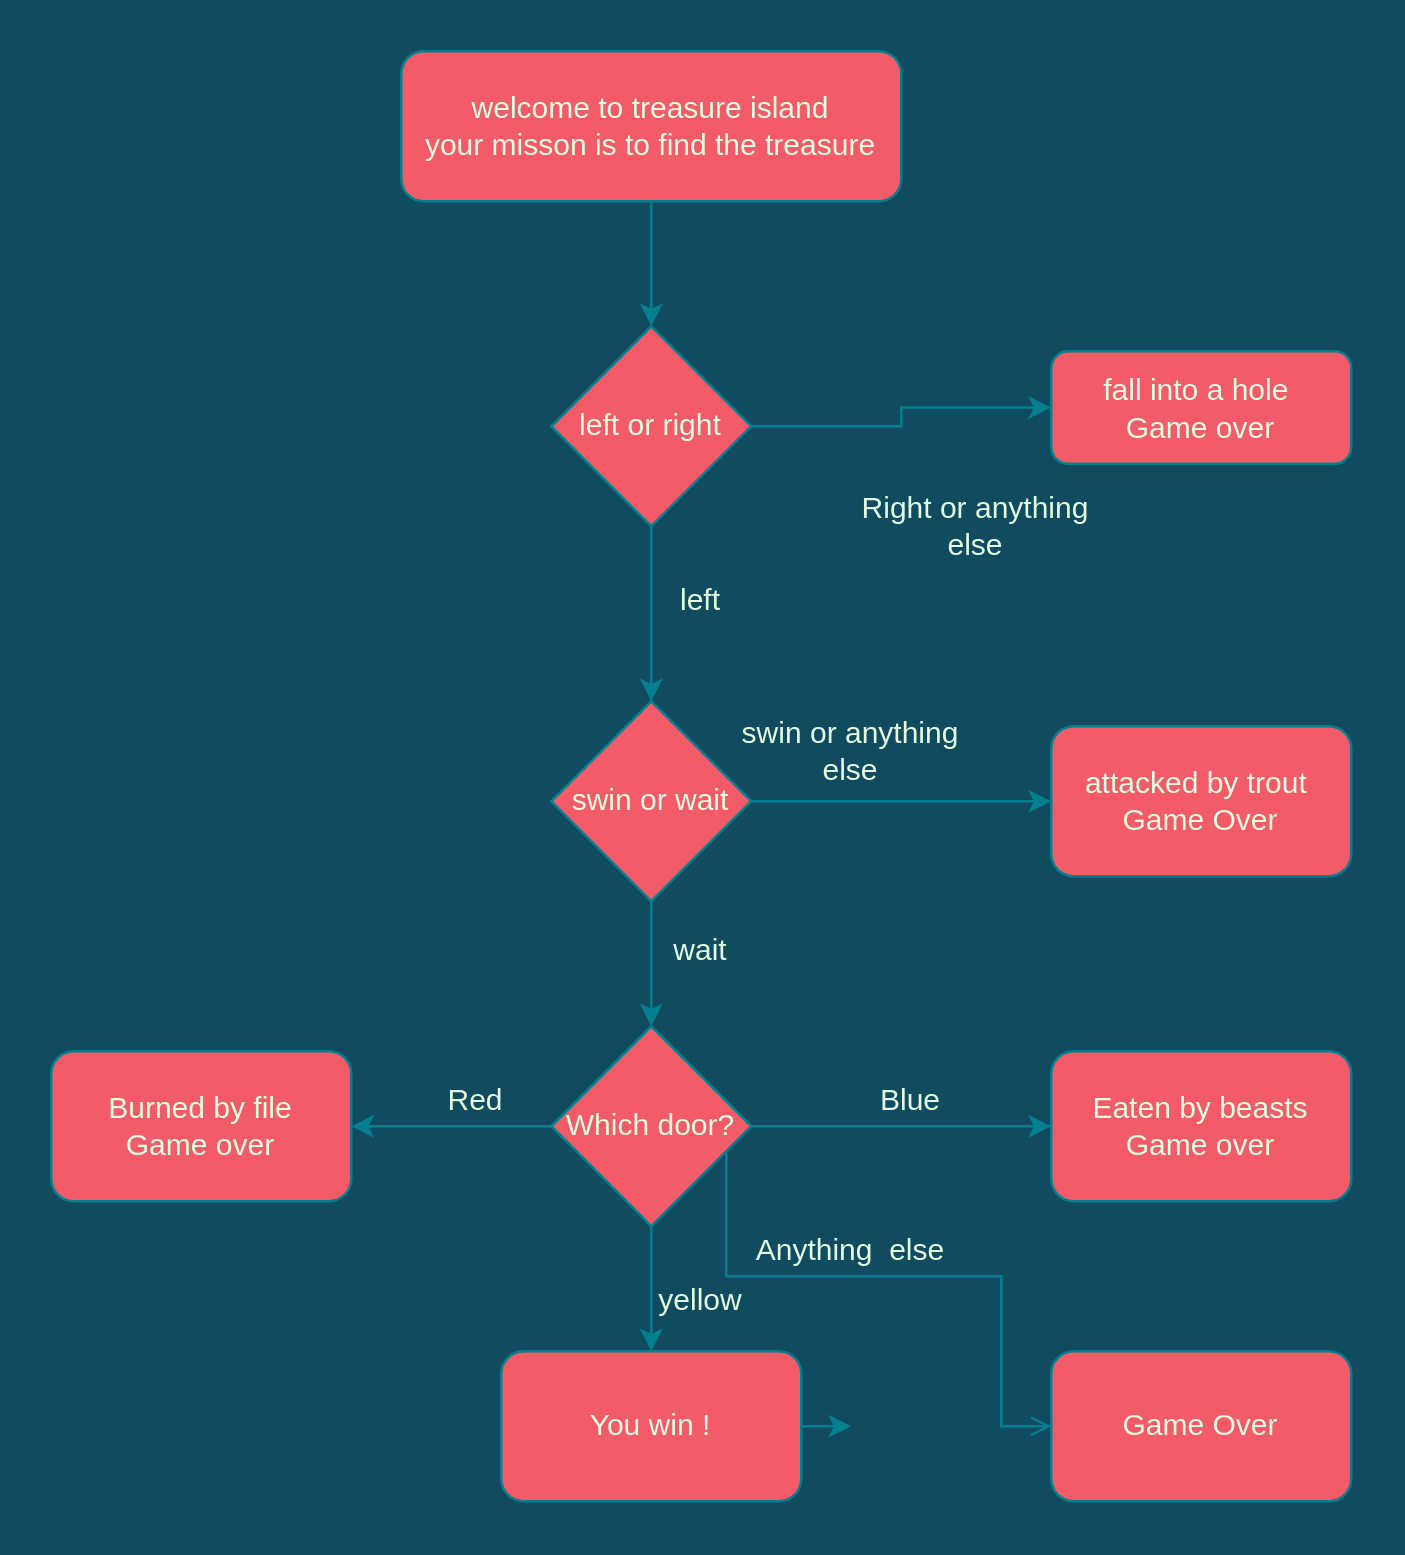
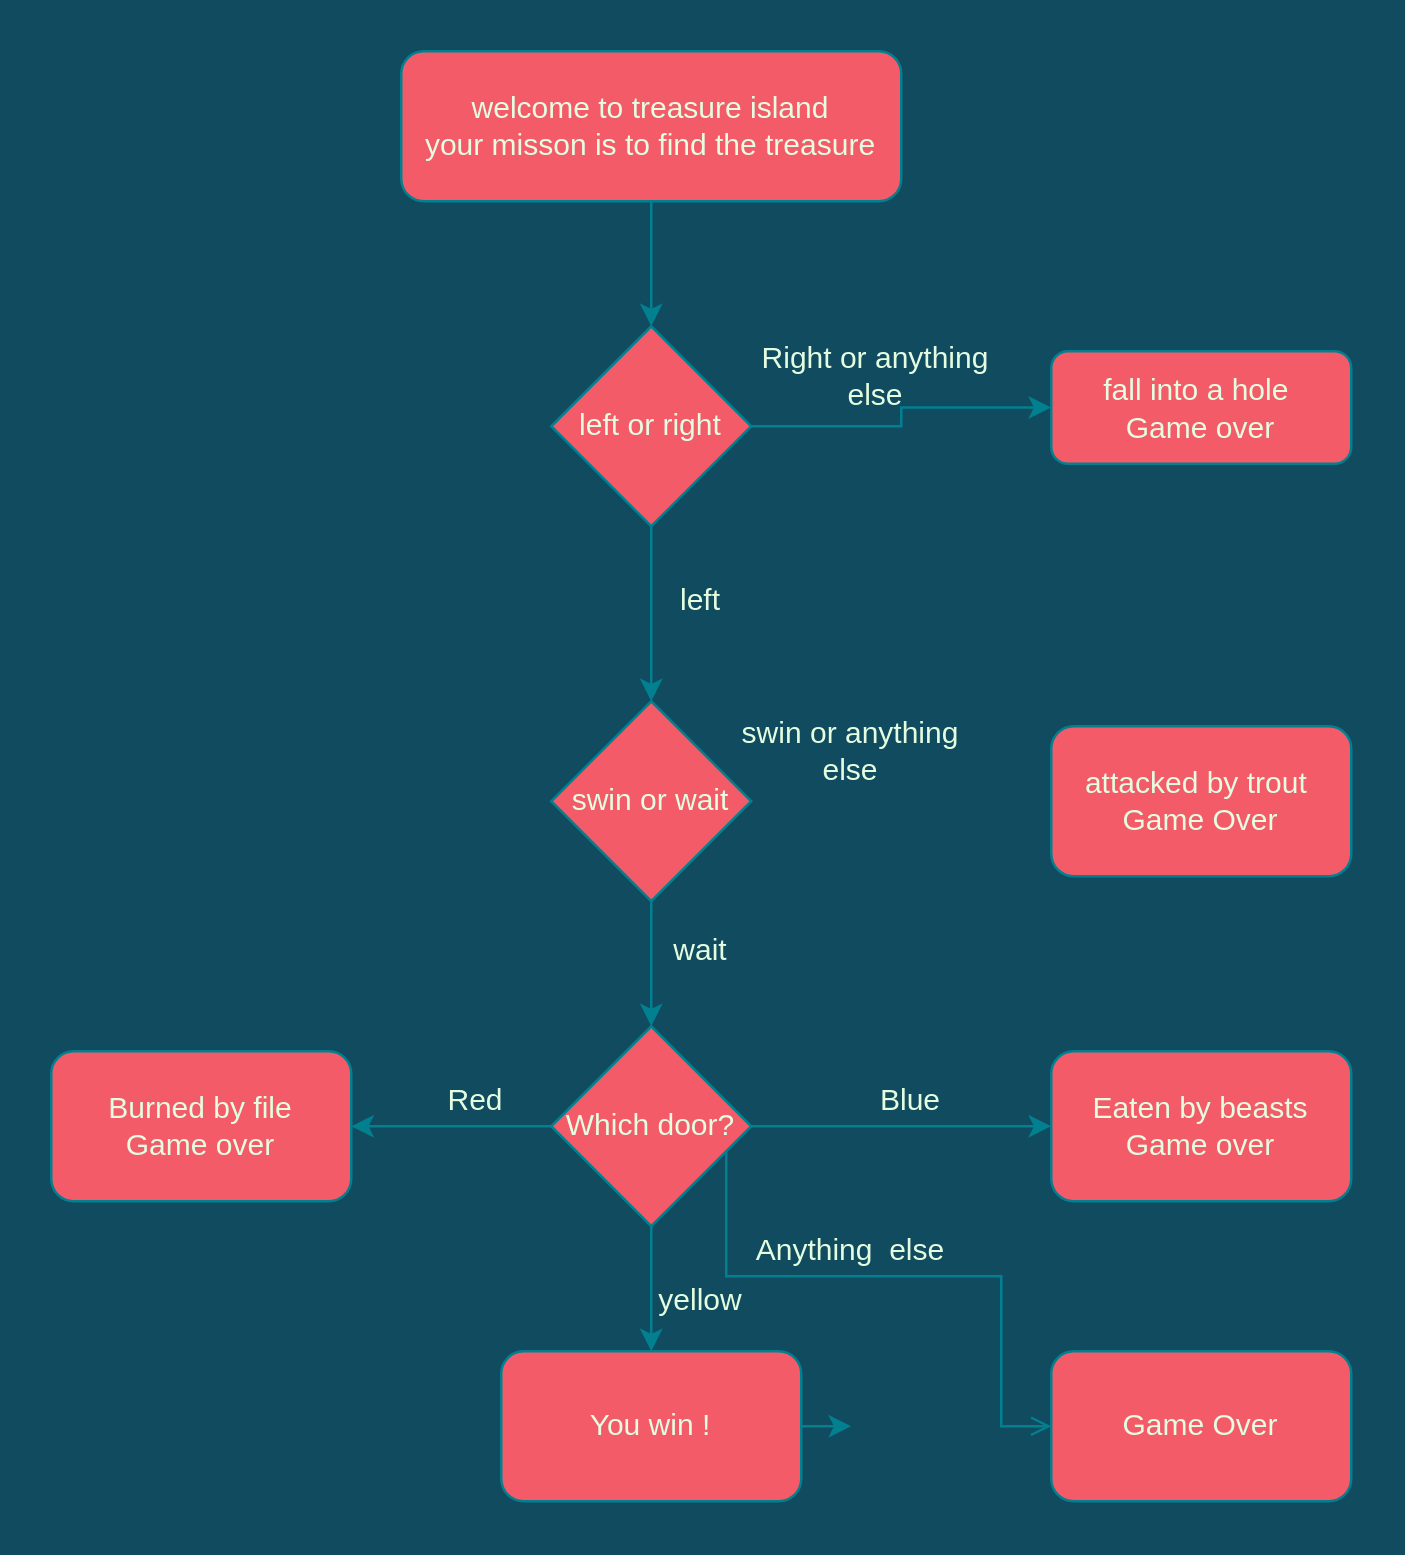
  <mxCell id="0" />
  <mxCell id="1" parent="0" />
  <mxCell id="2" style="edgeStyle=orthogonalEdgeStyle;rounded=0;orthogonalLoop=1;jettySize=auto;html=1;labelBackgroundColor=#114B5F;strokeColor=#028090;fontColor=#E4FDE1;" edge="1" parent="1" source="3" target="6"><mxGeometry relative="1" as="geometry" /></mxCell>
  <mxCell id="3" value="welcome to treasure island&lt;br&gt;your misson is to find the treasure" style="rounded=1;whiteSpace=wrap;html=1;fillColor=#F45B69;strokeColor=#028090;fontColor=#E4FDE1;" vertex="1" parent="1"><mxGeometry x="160" y="20" width="200" height="60" as="geometry" /></mxCell>
  <mxCell id="4" style="edgeStyle=orthogonalEdgeStyle;rounded=0;orthogonalLoop=1;jettySize=auto;html=1;entryX=0;entryY=0.5;entryDx=0;entryDy=0;labelBackgroundColor=#114B5F;strokeColor=#028090;fontColor=#E4FDE1;" edge="1" parent="1" source="6" target="7"><mxGeometry relative="1" as="geometry" /></mxCell>
  <mxCell id="5" style="edgeStyle=orthogonalEdgeStyle;rounded=0;orthogonalLoop=1;jettySize=auto;html=1;entryX=0.5;entryY=0;entryDx=0;entryDy=0;labelBackgroundColor=#114B5F;strokeColor=#028090;fontColor=#E4FDE1;" edge="1" parent="1" source="6" target="11"><mxGeometry relative="1" as="geometry" /></mxCell>
  <mxCell id="6" value="left or right" style="rhombus;whiteSpace=wrap;html=1;fillColor=#F45B69;strokeColor=#028090;fontColor=#E4FDE1;" vertex="1" parent="1"><mxGeometry x="220" y="130" width="80" height="80" as="geometry" /></mxCell>
  <mxCell id="7" value="fall into a hole&amp;nbsp;&lt;br&gt;Game over" style="rounded=1;whiteSpace=wrap;html=1;fillColor=#F45B69;strokeColor=#028090;fontColor=#E4FDE1;" vertex="1" parent="1"><mxGeometry x="420" y="140" width="120" height="45" as="geometry" /></mxCell>
  <mxCell id="8" value="attacked by trout&amp;nbsp;&lt;br&gt;Game Over" style="rounded=1;whiteSpace=wrap;html=1;fillColor=#F45B69;strokeColor=#028090;fontColor=#E4FDE1;" vertex="1" parent="1"><mxGeometry x="420" y="290" width="120" height="60" as="geometry" /></mxCell>
- <mxCell id="9" style="edgeStyle=orthogonalEdgeStyle;rounded=0;orthogonalLoop=1;jettySize=auto;html=1;entryX=0;entryY=0.5;entryDx=0;entryDy=0;labelBackgroundColor=#114B5F;strokeColor=#028090;fontColor=#E4FDE1;" edge="1" parent="1" source="11" target="8"><mxGeometry relative="1" as="geometry" /></mxCell>
  <mxCell id="10" style="edgeStyle=orthogonalEdgeStyle;rounded=0;orthogonalLoop=1;jettySize=auto;html=1;entryX=0.5;entryY=0;entryDx=0;entryDy=0;labelBackgroundColor=#114B5F;strokeColor=#028090;fontColor=#E4FDE1;" edge="1" parent="1" source="11" target="16"><mxGeometry relative="1" as="geometry" /></mxCell>
  <mxCell id="11" value="swin or wait" style="rhombus;whiteSpace=wrap;html=1;fillColor=#F45B69;strokeColor=#028090;fontColor=#E4FDE1;" vertex="1" parent="1"><mxGeometry x="220" y="280" width="80" height="80" as="geometry" /></mxCell>
  <mxCell id="12" style="edgeStyle=orthogonalEdgeStyle;rounded=0;orthogonalLoop=1;jettySize=auto;html=1;labelBackgroundColor=#114B5F;strokeColor=#028090;fontColor=#E4FDE1;" edge="1" parent="1" source="16" target="19"><mxGeometry relative="1" as="geometry" /></mxCell>
  <mxCell id="13" style="edgeStyle=orthogonalEdgeStyle;rounded=0;orthogonalLoop=1;jettySize=auto;html=1;entryX=0;entryY=0.5;entryDx=0;entryDy=0;labelBackgroundColor=#114B5F;strokeColor=#028090;fontColor=#E4FDE1;endArrow=open;" edge="1" parent="1" source="16" target="20"><mxGeometry relative="1" as="geometry"><Array as="points"><mxPoint x="290" y="510" /><mxPoint x="400" y="510" /><mxPoint x="400" y="570" /></Array></mxGeometry></mxCell>
  <mxCell id="14" style="edgeStyle=orthogonalEdgeStyle;rounded=0;orthogonalLoop=1;jettySize=auto;html=1;labelBackgroundColor=#114B5F;strokeColor=#028090;fontColor=#E4FDE1;" edge="1" parent="1" source="16" target="17"><mxGeometry relative="1" as="geometry" /></mxCell>
  <mxCell id="15" style="edgeStyle=orthogonalEdgeStyle;rounded=0;orthogonalLoop=1;jettySize=auto;html=1;entryX=0;entryY=0.5;entryDx=0;entryDy=0;labelBackgroundColor=#114B5F;strokeColor=#028090;fontColor=#E4FDE1;" edge="1" parent="1" source="16" target="21"><mxGeometry relative="1" as="geometry" /></mxCell>
  <mxCell id="16" value="Which door?" style="rhombus;whiteSpace=wrap;html=1;fillColor=#F45B69;strokeColor=#028090;fontColor=#E4FDE1;" vertex="1" parent="1"><mxGeometry x="220" y="410" width="80" height="80" as="geometry" /></mxCell>
  <mxCell id="17" value="Burned by file&lt;br&gt;Game over" style="rounded=1;whiteSpace=wrap;html=1;fillColor=#F45B69;strokeColor=#028090;fontColor=#E4FDE1;" vertex="1" parent="1"><mxGeometry x="20" y="420" width="120" height="60" as="geometry" /></mxCell>
  <mxCell id="18" style="edgeStyle=orthogonalEdgeStyle;rounded=0;orthogonalLoop=1;jettySize=auto;html=1;labelBackgroundColor=#114B5F;strokeColor=#028090;fontColor=#E4FDE1;" edge="1" parent="1" source="19"><mxGeometry relative="1" as="geometry"><mxPoint x="340" y="570" as="targetPoint" /></mxGeometry></mxCell>
  <mxCell id="19" value="You win !" style="rounded=1;whiteSpace=wrap;html=1;fillColor=#F45B69;strokeColor=#028090;fontColor=#E4FDE1;" vertex="1" parent="1"><mxGeometry x="200" y="540" width="120" height="60" as="geometry" /></mxCell>
  <mxCell id="20" value="Game Over" style="rounded=1;whiteSpace=wrap;html=1;fillColor=#F45B69;strokeColor=#028090;fontColor=#E4FDE1;" vertex="1" parent="1"><mxGeometry x="420" y="540" width="120" height="60" as="geometry" /></mxCell>
  <mxCell id="21" value="Eaten by beasts&lt;br&gt;Game over" style="rounded=1;whiteSpace=wrap;html=1;fillColor=#F45B69;strokeColor=#028090;fontColor=#E4FDE1;" vertex="1" parent="1"><mxGeometry x="420" y="420" width="120" height="60" as="geometry" /></mxCell>
- <mxCell id="22" value="Right or anything else" style="text;html=1;strokeColor=none;fillColor=none;align=center;verticalAlign=middle;whiteSpace=wrap;rounded=0;fontColor=#E4FDE1;" vertex="1" parent="1"><mxGeometry x="340" y="200" width="100" height="20" as="geometry" /></mxCell>
+ <mxCell id="22" value="Right or anything else" style="text;html=1;strokeColor=none;fillColor=none;align=center;verticalAlign=middle;whiteSpace=wrap;rounded=0;fontColor=#E4FDE1;" vertex="1" parent="1"><mxGeometry x="300" y="140" width="100" height="20" as="geometry" /></mxCell>
  <mxCell id="23" value="left" style="text;html=1;strokeColor=none;fillColor=none;align=center;verticalAlign=middle;whiteSpace=wrap;rounded=0;fontColor=#E4FDE1;" vertex="1" parent="1"><mxGeometry x="260" y="230" width="40" height="20" as="geometry" /></mxCell>
  <mxCell id="24" value="swin or anything else" style="text;html=1;strokeColor=none;fillColor=none;align=center;verticalAlign=middle;whiteSpace=wrap;rounded=0;fontColor=#E4FDE1;" vertex="1" parent="1"><mxGeometry x="290" y="290" width="100" height="20" as="geometry" /></mxCell>
  <mxCell id="25" value="wait" style="text;html=1;strokeColor=none;fillColor=none;align=center;verticalAlign=middle;whiteSpace=wrap;rounded=0;fontColor=#E4FDE1;" vertex="1" parent="1"><mxGeometry x="260" y="370" width="40" height="20" as="geometry" /></mxCell>
  <mxCell id="26" value="Anything&amp;nbsp; else" style="text;html=1;strokeColor=none;fillColor=none;align=center;verticalAlign=middle;whiteSpace=wrap;rounded=0;fontColor=#E4FDE1;" vertex="1" parent="1"><mxGeometry x="300" y="490" width="80" height="20" as="geometry" /></mxCell>
  <mxCell id="27" value="Blue" style="text;html=1;strokeColor=none;fillColor=none;align=center;verticalAlign=middle;whiteSpace=wrap;rounded=0;fontColor=#E4FDE1;" vertex="1" parent="1"><mxGeometry x="344" y="430" width="40" height="20" as="geometry" /></mxCell>
  <mxCell id="28" value="Red" style="text;html=1;strokeColor=none;fillColor=none;align=center;verticalAlign=middle;whiteSpace=wrap;rounded=0;fontColor=#E4FDE1;" vertex="1" parent="1"><mxGeometry x="170" y="430" width="40" height="20" as="geometry" /></mxCell>
  <mxCell id="29" value="yellow" style="text;html=1;strokeColor=none;fillColor=none;align=center;verticalAlign=middle;whiteSpace=wrap;rounded=0;fontColor=#E4FDE1;" vertex="1" parent="1"><mxGeometry x="260" y="510" width="40" height="20" as="geometry" /></mxCell>
